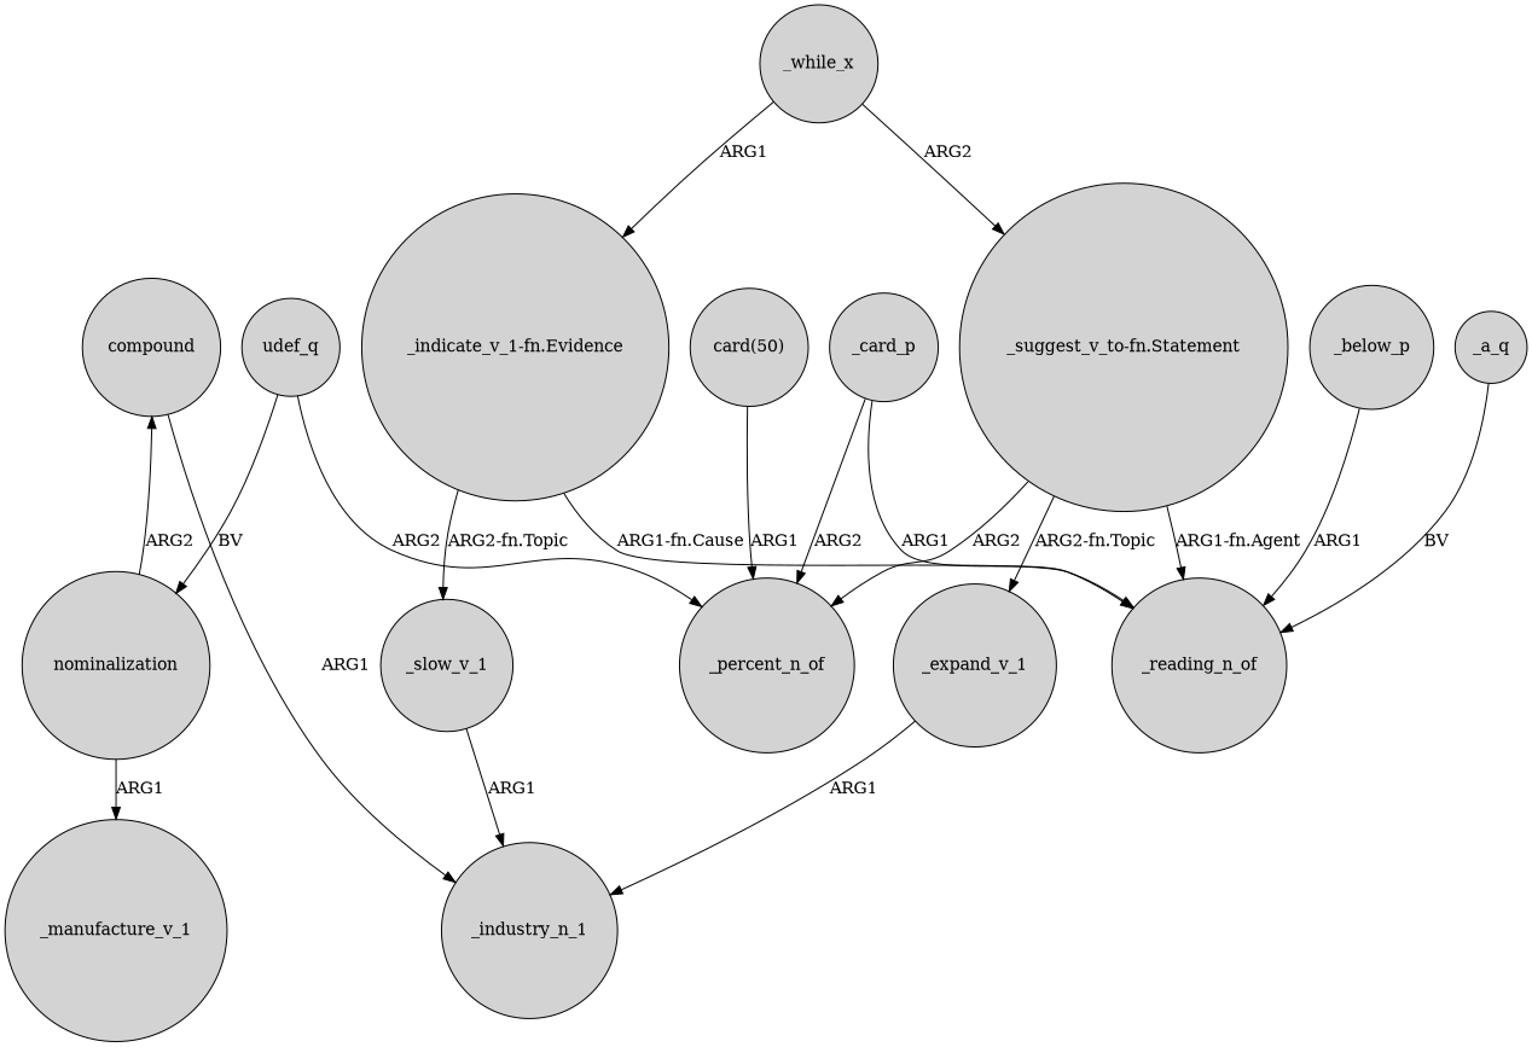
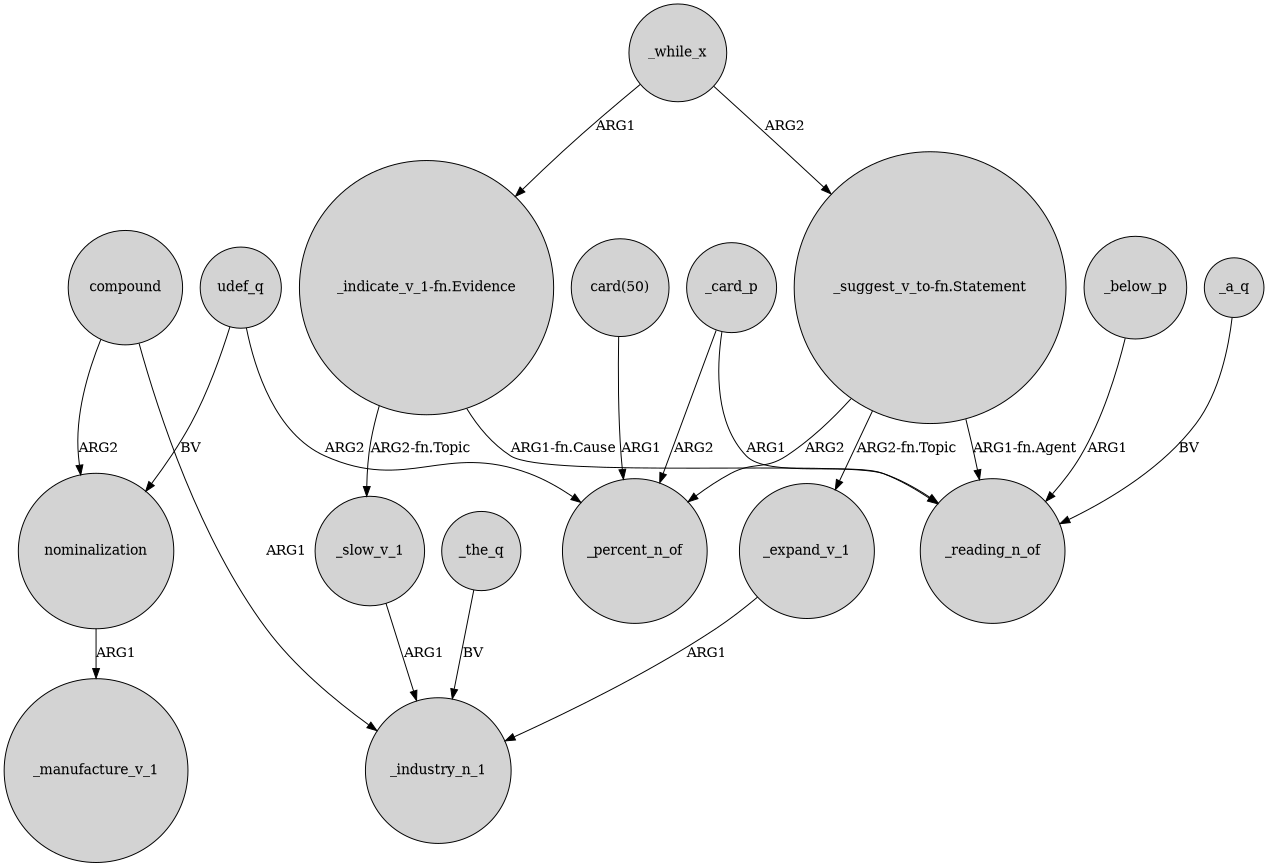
  digraph {
    node [shape=circle style=filled]
    n1 [label=_card_p]
    _percent_n_of
    _reading_n_of
    "_indicate_v_1-fn.Evidence"
    _slow_v_1
    _industry_n_1
    compound
    nominalization
    _manufacture_v_1
    _a_q
    _below_p
+   _the_q
    "_suggest_v_to-fn.Statement"
    _expand_v_1
    "card(50)"
    _while_x
    udef_q
    n1 -> _percent_n_of [label=ARG2]
    n1 -> _reading_n_of [label=ARG1]
    "_indicate_v_1-fn.Evidence" -> _reading_n_of [label="ARG1-fn.Cause"]
    "_indicate_v_1-fn.Evidence" -> _slow_v_1 [label="ARG2-fn.Topic"]
    _slow_v_1 -> _industry_n_1 [label=ARG1]
    compound -> _industry_n_1 [label=ARG1]
-   nominalization -> compound [label=ARG2]
+   compound -> nominalization [label=ARG2]
    nominalization -> _manufacture_v_1 [label=ARG1]
    _a_q -> _reading_n_of [label=BV]
    _below_p -> _reading_n_of [label=ARG1]
+   _the_q -> _industry_n_1 [label=BV]
    "_suggest_v_to-fn.Statement" -> _percent_n_of [label=ARG2]
    "_suggest_v_to-fn.Statement" -> _reading_n_of [label="ARG1-fn.Agent"]
    "_suggest_v_to-fn.Statement" -> _expand_v_1 [label="ARG2-fn.Topic"]
    _expand_v_1 -> _industry_n_1 [label=ARG1]
    "card(50)" -> _percent_n_of [label=ARG1]
    _while_x -> "_indicate_v_1-fn.Evidence" [label=ARG1]
    _while_x -> "_suggest_v_to-fn.Statement" [label=ARG2]
    udef_q -> _percent_n_of [label=ARG2]
    udef_q -> nominalization [label=BV]
  }
